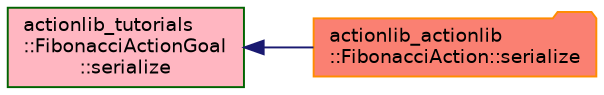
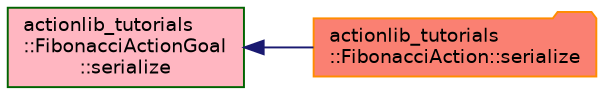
  digraph {
    rankdir=LR
    node [fontname=Helvetica fontsize=10 style=filled]
    n1 [color=darkgreen fillcolor=lightpink fontcolor=black height=0.2 label="actionlib_tutorials\l::FibonacciActionGoal\l::serialize" shape=box width=0.4]
-   n2 [color=darkorange fillcolor=salmon height=0.2 label="actionlib_actionlib\l::FibonacciAction::serialize" shape=folder width=0.4]
+   n2 [color=darkorange fillcolor=salmon height=0.2 label="actionlib_tutorials\l::FibonacciAction::serialize" shape=folder width=0.4]
    n1 -> n2 [color=midnightblue dir=back fontname=Helvetica fontsize=10 labelfontname=Helvetica labelfontsize=10 style=solid]
  }
